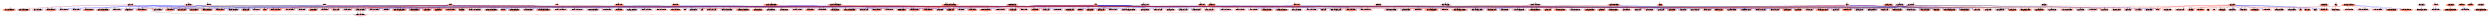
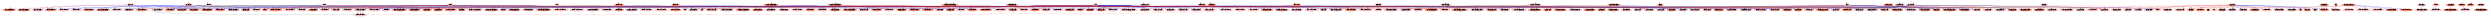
  digraph {
    node [color=darkorange fillcolor=lightpink style=filled]
    edge [color=blue style=bold]
    "Ash Wood Bathtub" [fillcolor=salmon]
    "Ash Wood"
    "Ash Wood Bed" [fillcolor=salmon]
    "Ash Wood Bookcase" [color=teal fillcolor=salmon]
    "Ash Wood Clock" [color=teal]
    "Ash Wood Dresser" [color=teal fillcolor=salmon]
    "Ash Wood Piano" [color=teal]
    "Ash Wood Sofa" [fillcolor=salmon]
    "Ash Wood Toilet" [color=teal]
    Silk [color=teal fillcolor=salmon]
    "Balloon Bed" [color=teal]
    "Balloon Sofa" [color=teal fillcolor=salmon]
    "Bamboo Bed" [color=teal]
    "Bamboo Sofa"
    Bed
    "Boreal Wood Bed"
    "Boreal Wood Sofa"
    "Cactus Sofa" [color=teal]
    "Crystal Bed" [fillcolor=salmon]
    "Crystal Sofa" [color=teal]
    "Dynasty Bed" [fillcolor=salmon]
    "Dynasty Sofa" [fillcolor=salmon]
    "Ebonwood Bed" [color=teal fillcolor=salmon]
    "Ebonwood Sofa"
    "Fancy Picnic Table" [fillcolor=salmon]
    "Granite Bed"
    "Granite Sofa" [fillcolor=salmon]
    "Marble Bed" [color=teal]
    "Marble Sofa" [color=teal fillcolor=salmon]
    "Martian Bed" [fillcolor=salmon]
    "Martian Sofa"
    "Meteorite Bed" [color=teal]
    "Meteorite Sofa" [color=teal fillcolor=salmon]
    "Mushroom Bed" [color=teal]
    "Mushroom Sofa"
    "Palm Wood Bed"
    "Palm Wood Sofa"
    "Pearlwood Bed" [color=teal]
    "Pearlwood Sofa"
    "Pumpkin Sofa"
    "Reef Bed" [color=teal fillcolor=salmon]
    "Reef Sofa"
    "Rich Mahogany Bed" [fillcolor=salmon]
    "Rich Mahogany Sofa" [color=teal]
    "Sandstone Bed" [color=teal]
    "Sandstone Sofa" [color=teal fillcolor=salmon]
    "Shadewood Bed" [color=teal]
    "Shadewood Sofa" [color=teal]
    Sofa
    "Spider Bed" [fillcolor=salmon]
    "Spider Sofa" [fillcolor=salmon]
    "Spooky Sofa" [color=teal]
    Book [color=teal fillcolor=salmon]
    "Balloon Bookcase" [fillcolor=salmon]
    "Balloon Piano" [color=teal fillcolor=salmon]
    "Bamboo Bookcase" [color=teal]
    "Bamboo Piano" [fillcolor=salmon]
    Bookcase [color=teal fillcolor=salmon]
    "Boreal Wood Bookcase"
    "Boreal Wood Piano" [fillcolor=salmon]
    "Crystal Bookcase"
    "Crystal Piano" [fillcolor=salmon]
    "Dynasty Bookcase" [color=teal]
    "Ebonwood Bookcase" [color=teal fillcolor=salmon]
    "Ebonwood Piano"
    "Granite Bookcase" [color=teal fillcolor=salmon]
    "Granite Piano" [fillcolor=salmon]
    "Marble Bookcase"
    "Marble Piano"
    "Martian Holobookcase" [fillcolor=salmon]
    "Martian Piano" [color=teal]
    "Meteorite Bookcase" [color=teal]
    "Meteorite Piano" [color=teal]
    "Mushroom Bookcase"
    "Mushroom Piano" [color=teal fillcolor=salmon]
    "Palm Wood Bookcase" [fillcolor=salmon]
    "Palm Wood Piano" [color=teal]
    "Pearlwood Bookcase" [color=teal]
    Piano [fillcolor=salmon]
    "Reef Bookcase" [fillcolor=salmon]
    "Reef Piano" [color=teal]
    "Rich Mahogany Bookcase"
    "Rich Mahogany Piano" [fillcolor=salmon]
    "Sandstone Bookcase" [color=teal]
    "Sandstone Piano" [color=teal fillcolor=salmon]
    "Shadewood Bookcase" [color=teal fillcolor=salmon]
    "Shadewood Piano" [color=teal]
    "Spider Bookcase" [color=teal]
    "Spider Piano" [fillcolor=salmon]
    "Spooky Bookcase" [fillcolor=salmon]
    "Pearlwood Piano" [color=teal]
    "Any Iron Bar" [color=teal]
    "Balloon Clock"
    "Bamboo Clock" [fillcolor=salmon]
    Barrel
    "Boreal Wood Clock" [color=teal]
    "Carpentry Rack"
    "Crystal Clock"
    "Dynasty Bathtub" [color=teal]
    "Dynasty Clock" [color=teal]
    "Ebonwood Clock"
    "Grandfather Clock" [color=teal]
    "Granite Clock" [fillcolor=salmon]
    "Helmet Rack" [color=teal]
    "Marble Clock"
    "Martian Astro Clock" [fillcolor=salmon]
    n107 [fillcolor=salmon label="Meteorite Wall"]
    "Palm Wood Clock" [color=teal fillcolor=salmon]
    "Pearlwood Clock" [color=teal fillcolor=salmon]
    "Reef Clock" [fillcolor=salmon]
    "Rich Mahogany Clock" [fillcolor=salmon]
    "Sandstone Clock" [color=teal fillcolor=salmon]
    "Shadewood Clock" [color=teal]
    "Spear Rack" [color=teal]
    "Spider Clock"
    "Spooky Clock" [fillcolor=salmon]
    "Sword Rack"
    Glass
    Bone [color=teal]
    "Any Balloon"
    "Balloon Bathtub" [color=teal fillcolor=salmon]
    "Balloon Dresser" [color=teal]
    "Balloon Toilet" [color=teal]
    Bamboo [color=teal]
    "Large Bamboo"
    "Bamboo Bathtub" [color=teal fillcolor=salmon]
    "Bamboo Dresser" [color=teal fillcolor=salmon]
    "Bamboo Toilet" [color=teal]
    "Any Wood" [color=teal fillcolor=salmon]
    "Blacksmith Rack"
    "Banquet Table" [color=teal]
    Bar [fillcolor=salmon]
    "Bar Stool" [fillcolor=salmon]
    Bench [color=teal]
    "Hat Rack" [color=teal fillcolor=salmon]
    "Item Frame" [fillcolor=salmon]
    Keg [fillcolor=salmon]
    Loom
    Mannequin [color=teal fillcolor=salmon]
    "Picnic Table" [color=teal]
    "Planked Wall" [fillcolor=salmon]
    "Target Dummy"
    "Weapon Rack"
    Womannequin [fillcolor=salmon]
    "Wooden Beam"
    Wood
    Dresser [color=teal fillcolor=salmon]
    "Blue Brick" [color=teal]
    "Blue Dungeon Toilet"
    "Boreal Wood" [fillcolor=salmon]
    "Boreal Beam" [color=teal fillcolor=salmon]
    "Boreal Wood Bathtub"
    "Boreal Wood Dresser" [color=teal]
    "Boreal Wood Toilet" [color=teal]
    Cactus [fillcolor=salmon]
    "Cactus Toilet" [color=teal]
    "Crystal Block" [color=teal]
    "Crystal Bathtub" [color=teal fillcolor=salmon]
    "Crystal Dresser" [color=teal]
    "Crystal Toilet" [color=teal]
    "Diamond Toilet" [color=teal]
    Diamond
    "Dynasty Wood" [color=teal]
    "Dynasty Dresser"
    "Dynasty Toilet"
    Ebonwood [fillcolor=salmon]
    "Ebonwood Dresser"
    "Ebonwood Toilet" [fillcolor=salmon]
    "Smooth Granite Block" [fillcolor=salmon]
    "Granite Bathtub" [color=teal]
    "Granite Column" [fillcolor=salmon]
    "Granite Dresser"
    "Granite Toilet" [color=teal]
    "Green Brick" [fillcolor=salmon]
    "Green Dungeon Toilet" [fillcolor=salmon]
    "Smooth Marble Block" [color=teal fillcolor=salmon]
    "Marble Bathtub"
    "Marble Column" [color=teal fillcolor=salmon]
    "Marble Dresser"
    "Marble Toilet" [fillcolor=salmon]
    "Martian Conduit Plating" [fillcolor=salmon]
-   "Martian Bathtub" [fillcolor=salmon]
+   "Martian Bathtub" [fillcolor=salmon label="Martian Beam"]
    "Martian Dresser" [color=teal fillcolor=salmon]
    "Martian Toilet" [fillcolor=salmon]
    "Meteorite Brick" [color=teal fillcolor=salmon]
    "Meteor Toilet"
    "Meteorite Bathtub" [fillcolor=salmon]
    "Meteorite Dresser"
    "Glowing Mushroom" [fillcolor=salmon]
    "Mushroom Bathtub" [color=teal]
    "Mushroom Beam"
    "Mushroom Bench" [fillcolor=salmon]
    "Mushroom Dresser" [fillcolor=salmon]
    "Mushroom Toilet"
    Hellstone [fillcolor=salmon]
    "Obsidian Toilet" [color=teal]
    Obsidian [fillcolor=salmon]
    "Palm Wood" [fillcolor=salmon]
    "Palm Wood Bathtub"
    "Palm Wood Bench" [color=teal]
    "Palm Wood Dresser" [color=teal]
    "Palm Wood Toilet" [color=teal fillcolor=salmon]
    Pearlwood [color=teal fillcolor=salmon]
    "Pearlwood Dresser" [color=teal]
    "Pearlwood Toilet"
    "Pink Dungeon Toilet" [color=teal fillcolor=salmon]
    "Pink Brick"
    "Stone Block" [color=teal fillcolor=salmon]
    Pumpkin [color=teal]
    "Pumpkin Toilet"
    "Reef Block"
    "Reef Bathtub" [color=teal]
    "Reef Dresser"
+   "Reef Toilet"
    "Rich Mahogany" [color=teal]
    "Rich Mahogany Beam" [color=teal]
    "Rich Mahogany Dresser" [color=teal fillcolor=salmon]
    "Rich Mahogany Toilet" [color=teal]
    "Smooth Sandstone" [color=teal]
    "Sandstone Bathtub" [color=teal fillcolor=salmon]
    "Sandstone Column" [fillcolor=salmon]
    "Sandstone Dresser" [color=teal]
    "Sandstone Toilet" [color=teal fillcolor=salmon]
    Shadewood [fillcolor=salmon]
    "Shadewood Dresser" [color=teal fillcolor=salmon]
    "Shadewood Toilet" [fillcolor=salmon]
    "Spider Nest Block" [color=teal fillcolor=salmon]
    "Spider Bathtub"
    "Spider Dresser"
    "Spider Toilet" [color=teal fillcolor=salmon]
    "Spooky Wood" [fillcolor=salmon]
    "Spooky Bathtub" [color=teal]
    "Spooky Toilet"
    Hay
    "Ash Wood" -> "Ash Wood Bathtub" [style=dashed]
    "Ash Wood" -> "Ash Wood Bed"
    "Ash Wood" -> "Ash Wood Bookcase" [color=gray40 style=solid]
    "Ash Wood" -> "Ash Wood Clock"
    "Ash Wood" -> "Ash Wood Dresser" [color=red]
    "Ash Wood" -> "Ash Wood Piano" [color=red]
    "Ash Wood" -> "Ash Wood Sofa" [style=dashed]
    "Ash Wood" -> "Ash Wood Toilet" [style=solid]
    Silk -> "Ash Wood Bed" [color=red style=solid]
    Silk -> "Ash Wood Sofa"
    Silk -> "Balloon Bed" [color=red]
    Silk -> "Balloon Sofa" [color=red style=solid]
    Silk -> "Bamboo Bed" [style=dashed]
    Silk -> "Bamboo Sofa" [color=gray40]
    Silk -> Bed [style=dashed]
    Silk -> "Boreal Wood Bed" [color=gray40 style=dashed]
    Silk -> "Boreal Wood Sofa" [color=red style=dashed]
    Silk -> "Cactus Sofa" [color=red style=dashed]
    Silk -> "Crystal Bed"
    Silk -> "Crystal Sofa" [color=red]
    Silk -> "Dynasty Bed" [color=red style=solid]
    Silk -> "Dynasty Sofa" [color=gray40]
    Silk -> "Ebonwood Bed" [color=red style=solid]
    Silk -> "Ebonwood Sofa" [color=gray40 style=dashed]
    Silk -> "Fancy Picnic Table" [style=solid]
    Silk -> "Granite Bed"
    Silk -> "Granite Sofa" [color=red style=dashed]
    Silk -> "Marble Bed" [color=gray40]
    Silk -> "Marble Sofa" [color=red style=solid]
    Silk -> "Martian Bed" [color=red style=solid]
    Silk -> "Martian Sofa" [style=dashed]
    Silk -> "Meteorite Bed" [color=gray40 style=dashed]
    Silk -> "Meteorite Sofa" [color=red style=solid]
    Silk -> "Mushroom Bed" [color=gray40 style=solid]
    Silk -> "Mushroom Sofa" [color=gray40 style=dashed]
    Silk -> "Palm Wood Bed" [style=solid]
    Silk -> "Palm Wood Sofa" [color=red style=dashed]
    Silk -> "Pearlwood Bed" [color=red]
    Silk -> "Pearlwood Sofa"
    Silk -> "Pumpkin Sofa" [color=gray40]
    Silk -> "Reef Bed"
    Silk -> "Reef Sofa" [style=solid]
    Silk -> "Rich Mahogany Bed" [color=red]
    Silk -> "Rich Mahogany Sofa"
    Silk -> "Sandstone Bed" [style=dashed]
    Silk -> "Sandstone Sofa"
    Silk -> "Shadewood Bed" [style=solid]
    Silk -> "Shadewood Sofa" [color=gray40 style=dashed]
    Silk -> Sofa [color=red]
    Silk -> "Spider Bed" [color=gray40 style=dashed]
    Silk -> "Spider Sofa" [color=gray40 style=dashed]
    Silk -> "Spooky Sofa"
    Book -> "Ash Wood Bookcase" [color=gray40 style=solid]
    Book -> "Ash Wood Piano" [color=gray40]
    Book -> "Balloon Bookcase" [style=solid]
    Book -> "Balloon Piano" [color=gray40 style=solid]
    Book -> "Bamboo Bookcase"
    Book -> "Bamboo Piano" [color=gray40 style=dashed]
    Book -> Bookcase [color=red]
    Book -> "Boreal Wood Bookcase" [color=red]
    Book -> "Boreal Wood Piano" [color=red style=solid]
    Book -> "Crystal Bookcase" [color=gray40 style=solid]
    Book -> "Crystal Piano" [color=gray40 style=solid]
    Book -> "Dynasty Bookcase" [style=dashed]
    Book -> "Ebonwood Bookcase" [color=gray40 style=solid]
    Book -> "Ebonwood Piano" [color=gray40 style=dashed]
    Book -> "Granite Bookcase"
    Book -> "Granite Piano" [color=gray40]
    Book -> "Marble Bookcase" [style=dashed]
    Book -> "Marble Piano" [color=red]
    Book -> "Martian Holobookcase" [style=solid]
    Book -> "Martian Piano" [color=red]
    Book -> "Meteorite Bookcase" [color=gray40 style=solid]
    Book -> "Meteorite Piano" [color=red]
    Book -> "Mushroom Bookcase" [color=red style=dashed]
    Book -> "Mushroom Piano" [style=dashed]
    Book -> "Palm Wood Bookcase" [color=gray40 style=dashed]
    Book -> "Palm Wood Piano" [color=gray40]
    Book -> "Pearlwood Bookcase" [style=dashed]
    Book -> Piano [style=solid]
    Book -> "Reef Bookcase" [color=gray40]
    Book -> "Reef Piano" [style=dashed]
    Book -> "Rich Mahogany Bookcase" [style=dashed]
    Book -> "Rich Mahogany Piano" [color=red style=solid]
    Book -> "Sandstone Bookcase" [color=red style=dashed]
    Book -> "Sandstone Piano" [style=dashed]
    Book -> "Shadewood Bookcase" [color=red]
    Book -> "Shadewood Piano" [color=red]
    Book -> "Spider Bookcase" [style=dashed]
    Book -> "Spider Piano"
    Book -> "Spooky Bookcase" [style=dashed]
    "Shadewood Piano" -> "Pearlwood Piano" [color=red]
    "Any Iron Bar" -> "Ash Wood Clock" [color=red style=dashed]
    "Any Iron Bar" -> "Balloon Clock" [color=gray40 style=solid]
    "Any Iron Bar" -> "Bamboo Clock" [color=gray40 style=solid]
    "Any Iron Bar" -> Barrel
    "Any Iron Bar" -> "Boreal Wood Clock" [color=gray40 style=dashed]
    "Any Iron Bar" -> "Carpentry Rack" [color=gray40 style=dashed]
    "Any Iron Bar" -> "Crystal Clock" [color=gray40]
    "Any Iron Bar" -> "Dynasty Bathtub" [style=dashed]
    "Any Iron Bar" -> "Dynasty Clock" [style=dashed]
    "Any Iron Bar" -> "Ebonwood Clock" [color=gray40 style=solid]
    "Any Iron Bar" -> "Grandfather Clock" [color=red style=solid]
    "Any Iron Bar" -> "Granite Clock" [style=dashed]
    "Any Iron Bar" -> "Helmet Rack" [style=dashed]
    "Any Iron Bar" -> "Marble Clock"
    "Any Iron Bar" -> "Martian Astro Clock"
    "Any Iron Bar" -> n107
    "Any Iron Bar" -> "Palm Wood Clock" [color=gray40]
    "Any Iron Bar" -> "Pearlwood Clock" [color=gray40]
    "Any Iron Bar" -> "Reef Clock" [color=red style=solid]
    "Any Iron Bar" -> "Rich Mahogany Clock" [color=gray40 style=solid]
    "Any Iron Bar" -> "Sandstone Clock" [style=dashed]
    "Any Iron Bar" -> "Shadewood Clock" [color=red]
    "Any Iron Bar" -> "Spear Rack" [color=red style=dashed]
    "Any Iron Bar" -> "Spider Clock" [color=gray40 style=dashed]
    "Any Iron Bar" -> "Spooky Clock" [color=gray40]
    "Any Iron Bar" -> "Sword Rack" [color=red style=solid]
    Glass -> "Ash Wood Clock" [style=dashed]
    Glass -> "Balloon Clock" [style=dashed]
    Glass -> "Bamboo Clock" [color=red style=solid]
    Glass -> "Boreal Wood Clock"
    Glass -> "Dynasty Clock" [color=gray40 style=solid]
    Glass -> "Ebonwood Clock" [color=red]
    Glass -> "Grandfather Clock" [color=red]
    Glass -> "Granite Clock" [color=red style=dashed]
    Glass -> "Marble Clock" [color=red style=solid]
    Glass -> "Martian Astro Clock" [style=dashed]
    Glass -> n107 [color=red style=solid]
    Glass -> "Palm Wood Clock" [style=dashed]
    Glass -> "Pearlwood Clock" [color=gray40]
    Glass -> "Reef Clock"
    Glass -> "Rich Mahogany Clock" [style=dashed]
    Glass -> "Sandstone Clock" [style=solid]
    Glass -> "Shadewood Clock" [color=gray40 style=solid]
    Glass -> "Spider Clock"
    Glass -> "Spooky Clock" [color=red style=solid]
    Bone -> "Ash Wood Bed" [color=gray40 style=solid]
    Bone -> "Ash Wood Piano" [color=red style=solid]
    Bone -> "Balloon Piano"
    Bone -> "Bamboo Piano"
    Bone -> "Boreal Wood Piano" [color=red style=solid]
    Bone -> "Crystal Piano" [color=red style=dashed]
    Bone -> "Ebonwood Piano" [color=gray40 style=dashed]
    Bone -> "Granite Piano" [color=gray40]
    Bone -> "Marble Piano" [style=solid]
    Bone -> "Martian Piano" [color=red style=solid]
    Bone -> "Mushroom Piano" [color=red]
    Bone -> "Palm Wood Piano" [color=gray40 style=solid]
    Bone -> Piano [style=solid]
    Bone -> "Reef Piano" [color=red]
    Bone -> "Rich Mahogany Piano" [color=red style=dashed]
    Bone -> "Sandstone Piano" [style=solid]
    Bone -> "Shadewood Piano" [color=gray40 style=dashed]
    Bone -> "Spider Piano"
    Bone -> "Pearlwood Piano" [color=gray40]
    "Any Balloon" -> "Balloon Bed" [style=solid]
    "Any Balloon" -> "Balloon Sofa" [color=gray40 style=solid]
    "Any Balloon" -> "Balloon Bookcase" [color=gray40 style=solid]
    "Any Balloon" -> "Balloon Piano"
    "Any Balloon" -> "Balloon Clock" [color=gray40]
    "Any Balloon" -> "Balloon Bathtub" [style=solid]
    "Any Balloon" -> "Balloon Dresser"
    "Any Balloon" -> "Balloon Toilet" [style=solid]
    Bamboo -> "Bamboo Bed" [color=gray40]
    Bamboo -> "Bamboo Sofa" [color=red style=solid]
    Bamboo -> "Bamboo Bookcase" [style=dashed]
    Bamboo -> "Bamboo Piano"
    Bamboo -> "Bamboo Clock" [color=gray40]
    Bamboo -> "Large Bamboo"
    Bamboo -> "Bamboo Bathtub" [color=red style=solid]
    Bamboo -> "Bamboo Dresser" [style=solid]
    Bamboo -> "Bamboo Toilet" [style=solid]
    "Large Bamboo" -> Bamboo [color=gray40 style=dashed]
    "Any Wood" -> "Fancy Picnic Table" [color=red style=dashed]
    "Any Wood" -> Barrel [color=red style=dashed]
    "Any Wood" -> "Helmet Rack" [color=red]
    "Any Wood" -> "Spear Rack" [color=red style=solid]
    "Any Wood" -> "Sword Rack" [color=red style=dashed]
    "Any Wood" -> "Blacksmith Rack" [color=red style=solid]
    "Any Wood" -> "Banquet Table" [color=gray40 style=solid]
    "Any Wood" -> Bar [color=gray40 style=dashed]
    "Any Wood" -> "Bar Stool"
    "Any Wood" -> Bench [style=dashed]
    "Any Wood" -> "Hat Rack" [color=red]
    "Any Wood" -> "Item Frame" [color=red style=dashed]
    "Any Wood" -> Keg [color=gray40 style=solid]
    "Any Wood" -> Loom [color=gray40 style=dashed]
    "Any Wood" -> Mannequin [color=gray40]
    "Any Wood" -> "Picnic Table"
    "Any Wood" -> "Planked Wall"
    "Any Wood" -> "Target Dummy" [style=dashed]
    "Any Wood" -> "Weapon Rack"
    "Any Wood" -> Womannequin [color=gray40 style=dashed]
    "Any Wood" -> "Wooden Beam"
    Wood -> Bed [style=dashed]
    Wood -> Sofa [color=gray40 style=solid]
    Wood -> Bookcase [color=gray40 style=solid]
    Wood -> Piano [color=red style=dashed]
    Wood -> "Grandfather Clock" [color=red]
    Wood -> Dresser [style=solid]
    "Blue Brick" -> "Blue Dungeon Toilet" [style=solid]
    "Boreal Wood" -> "Boreal Wood Bed" [color=red style=dashed]
    "Boreal Wood" -> "Boreal Wood Sofa" [color=gray40 style=dashed]
    "Boreal Wood" -> "Boreal Wood Bookcase" [style=dashed]
    "Boreal Wood" -> "Boreal Wood Piano" [color=gray40 style=solid]
    "Boreal Wood" -> "Boreal Wood Clock"
    "Boreal Wood" -> "Boreal Beam" [color=gray40 style=dashed]
    "Boreal Wood" -> "Boreal Wood Bathtub" [color=gray40 style=solid]
    "Boreal Wood" -> "Boreal Wood Dresser" [style=dashed]
    "Boreal Wood" -> "Boreal Wood Toilet" [style=solid]
    Cactus -> "Cactus Sofa" [color=gray40]
    Cactus -> "Cactus Toilet" [style=solid]
    "Crystal Block" -> "Crystal Bed" [color=gray40 style=solid]
    "Crystal Block" -> "Crystal Sofa" [color=red]
    "Crystal Block" -> "Crystal Bookcase" [color=gray40 style=solid]
    "Crystal Block" -> "Crystal Piano" [color=gray40]
    "Crystal Block" -> "Crystal Clock" [color=red]
    "Crystal Block" -> "Crystal Bathtub" [color=gray40 style=dashed]
    "Crystal Block" -> "Crystal Dresser" [color=red style=dashed]
    "Crystal Block" -> "Crystal Toilet" [color=gray40 style=solid]
    Diamond -> "Diamond Toilet"
    "Dynasty Wood" -> "Dynasty Bed"
    "Dynasty Wood" -> "Dynasty Sofa" [color=gray40]
    "Dynasty Wood" -> "Dynasty Bookcase" [color=gray40]
    "Dynasty Wood" -> "Dynasty Bathtub" [color=gray40 style=solid]
    "Dynasty Wood" -> "Dynasty Clock" [color=red style=dashed]
    "Dynasty Wood" -> "Dynasty Dresser" [color=gray40]
    "Dynasty Wood" -> "Dynasty Toilet" [color=red style=solid]
    Ebonwood -> "Ebonwood Bed"
    Ebonwood -> "Ebonwood Sofa" [color=red style=dashed]
    Ebonwood -> "Ebonwood Bookcase" [style=dashed]
    Ebonwood -> "Ebonwood Piano" [color=gray40]
    Ebonwood -> "Ebonwood Clock" [style=solid]
    Ebonwood -> "Ebonwood Dresser" [color=red style=dashed]
    Ebonwood -> "Ebonwood Toilet" [style=solid]
    "Smooth Granite Block" -> "Granite Bed"
    "Smooth Granite Block" -> "Granite Sofa" [style=solid]
    "Smooth Granite Block" -> "Granite Bookcase" [color=gray40 style=dashed]
    "Smooth Granite Block" -> "Granite Piano" [color=gray40 style=dashed]
    "Smooth Granite Block" -> "Granite Clock" [color=red]
    "Smooth Granite Block" -> "Granite Bathtub" [color=red style=dashed]
    "Smooth Granite Block" -> "Granite Column" [color=gray40 style=dashed]
    "Smooth Granite Block" -> "Granite Dresser" [color=gray40 style=dashed]
    "Smooth Granite Block" -> "Granite Toilet" [color=gray40 style=solid]
    "Green Brick" -> "Green Dungeon Toilet" [color=red]
    "Smooth Marble Block" -> "Marble Bed" [color=red]
    "Smooth Marble Block" -> "Marble Sofa" [color=red]
    "Smooth Marble Block" -> "Marble Bookcase"
    "Smooth Marble Block" -> "Marble Piano" [style=dashed]
    "Smooth Marble Block" -> "Marble Clock" [color=gray40]
    "Smooth Marble Block" -> "Marble Bathtub" [color=gray40 style=solid]
    "Smooth Marble Block" -> "Marble Column" [color=gray40]
    "Smooth Marble Block" -> "Marble Dresser" [color=red]
    "Smooth Marble Block" -> "Marble Toilet" [color=red style=solid]
    "Martian Conduit Plating" -> "Martian Bed" [color=gray40 style=dashed]
    "Martian Conduit Plating" -> "Martian Sofa" [color=red]
    "Martian Conduit Plating" -> "Martian Holobookcase" [color=gray40 style=dashed]
    "Martian Conduit Plating" -> "Martian Piano" [color=red style=solid]
    "Martian Conduit Plating" -> "Martian Astro Clock" [color=gray40 style=dashed]
    "Martian Conduit Plating" -> "Martian Bathtub" [color=red]
    "Martian Conduit Plating" -> "Martian Dresser" [color=red]
    "Martian Conduit Plating" -> "Martian Toilet" [style=solid]
    "Meteorite Brick" -> "Meteorite Bed" [style=solid]
    "Meteorite Brick" -> "Meteorite Sofa" [color=red style=dashed]
    "Meteorite Brick" -> "Meteorite Bookcase" [style=dashed]
    "Meteorite Brick" -> "Meteorite Piano" [color=gray40 style=dashed]
    "Meteorite Brick" -> n107 [color=gray40 style=dashed]
    "Meteorite Brick" -> "Meteor Toilet" [color=red]
    "Meteorite Brick" -> "Meteorite Bathtub"
    "Meteorite Brick" -> "Meteorite Dresser" [color=red style=dashed]
    "Glowing Mushroom" -> "Mushroom Bed" [color=red style=solid]
    "Glowing Mushroom" -> "Mushroom Sofa" [color=red style=solid]
    "Glowing Mushroom" -> "Mushroom Bookcase" [color=red style=dashed]
    "Glowing Mushroom" -> "Mushroom Piano" [color=gray40 style=solid]
    "Glowing Mushroom" -> "Mushroom Bathtub" [color=red]
    "Glowing Mushroom" -> "Mushroom Beam" [color=red style=solid]
    "Glowing Mushroom" -> "Mushroom Bench"
    "Glowing Mushroom" -> "Mushroom Dresser"
    "Glowing Mushroom" -> "Mushroom Toilet" [color=red style=solid]
    Hellstone -> "Obsidian Toilet"
    Obsidian -> "Obsidian Toilet" [color=red style=solid]
    "Palm Wood" -> "Palm Wood Bed"
    "Palm Wood" -> "Palm Wood Sofa" [color=red style=dashed]
    "Palm Wood" -> "Palm Wood Bookcase" [color=red style=solid]
    "Palm Wood" -> "Palm Wood Piano"
    "Palm Wood" -> "Palm Wood Clock" [style=dashed]
    "Palm Wood" -> "Palm Wood Bathtub"
    "Palm Wood" -> "Palm Wood Bench" [color=red style=dashed]
    "Palm Wood" -> "Palm Wood Dresser" [style=solid]
    "Palm Wood" -> "Palm Wood Toilet" [color=gray40]
    Pearlwood -> "Pearlwood Bed" [style=solid]
    Pearlwood -> "Pearlwood Sofa" [style=solid]
    Pearlwood -> "Pearlwood Bookcase" [color=red style=solid]
    Pearlwood -> "Pearlwood Piano" [color=red style=solid]
    Pearlwood -> "Pearlwood Clock" [color=red]
    Pearlwood -> "Pearlwood Dresser" [style=dashed]
    Pearlwood -> "Pearlwood Toilet" [color=red style=solid]
    "Pink Brick" -> "Pink Dungeon Toilet" [color=red style=dashed]
    "Stone Block" -> "Planked Wall" [color=red]
    Pumpkin -> "Pumpkin Sofa" [color=gray40 style=solid]
    Pumpkin -> "Pumpkin Toilet" [color=red style=solid]
    "Reef Block" -> "Reef Sofa" [color=gray40 style=solid]
    "Reef Block" -> "Reef Bookcase" [color=red style=solid]
    "Reef Block" -> "Reef Piano" [color=gray40]
    "Reef Block" -> "Reef Clock" [color=gray40]
    "Reef Block" -> "Reef Bathtub" [color=red style=dashed]
    "Reef Block" -> "Reef Dresser" [style=dashed]
+   "Reef Block" -> "Reef Toilet" [color=gray40 style=dashed]
    "Rich Mahogany" -> "Rich Mahogany Bed" [style=dashed]
    "Rich Mahogany" -> "Rich Mahogany Sofa" [color=red style=dashed]
    "Rich Mahogany" -> "Rich Mahogany Bookcase" [style=dashed]
    "Rich Mahogany" -> "Rich Mahogany Piano" [color=red style=solid]
    "Rich Mahogany" -> "Rich Mahogany Clock" [color=gray40 style=solid]
    "Rich Mahogany" -> "Rich Mahogany Beam" [color=gray40 style=solid]
    "Rich Mahogany" -> "Rich Mahogany Dresser" [color=gray40 style=dashed]
    "Rich Mahogany" -> "Rich Mahogany Toilet" [color=gray40 style=solid]
    "Smooth Sandstone" -> "Sandstone Bed" [color=red style=solid]
    "Smooth Sandstone" -> "Sandstone Sofa"
    "Smooth Sandstone" -> "Sandstone Bookcase" [color=gray40]
    "Smooth Sandstone" -> "Sandstone Piano" [color=red]
    "Smooth Sandstone" -> "Sandstone Clock" [style=solid]
    "Smooth Sandstone" -> "Sandstone Bathtub" [color=red style=dashed]
    "Smooth Sandstone" -> "Sandstone Column" [color=red]
    "Smooth Sandstone" -> "Sandstone Dresser" [color=red style=dashed]
    "Smooth Sandstone" -> "Sandstone Toilet" [color=gray40 style=solid]
    Shadewood -> "Shadewood Bed" [color=red]
    Shadewood -> "Shadewood Sofa" [color=gray40 style=solid]
    Shadewood -> "Shadewood Bookcase" [color=red style=dashed]
    Shadewood -> "Shadewood Piano" [style=solid]
    Shadewood -> "Shadewood Clock" [color=gray40 style=solid]
    Shadewood -> "Shadewood Dresser"
    Shadewood -> "Shadewood Toilet" [color=gray40 style=solid]
    "Spider Nest Block" -> "Spider Bed" [color=red style=solid]
    "Spider Nest Block" -> "Spider Sofa" [color=gray40 style=dashed]
    "Spider Nest Block" -> "Spider Bookcase" [color=red]
    "Spider Nest Block" -> "Spider Piano" [color=red style=dashed]
    "Spider Nest Block" -> "Spider Clock" [color=gray40 style=solid]
    "Spider Nest Block" -> "Spider Bathtub" [style=solid]
    "Spider Nest Block" -> "Spider Dresser" [color=red]
    "Spider Nest Block" -> "Spider Toilet"
    "Spooky Wood" -> "Spooky Sofa" [color=red]
    "Spooky Wood" -> "Spooky Bookcase" [style=dashed]
    "Spooky Wood" -> "Spooky Clock" [color=gray40]
    "Spooky Wood" -> "Spooky Bathtub" [color=gray40]
    "Spooky Wood" -> "Spooky Toilet" [color=red]
    Hay -> "Target Dummy" [color=red]
  }
